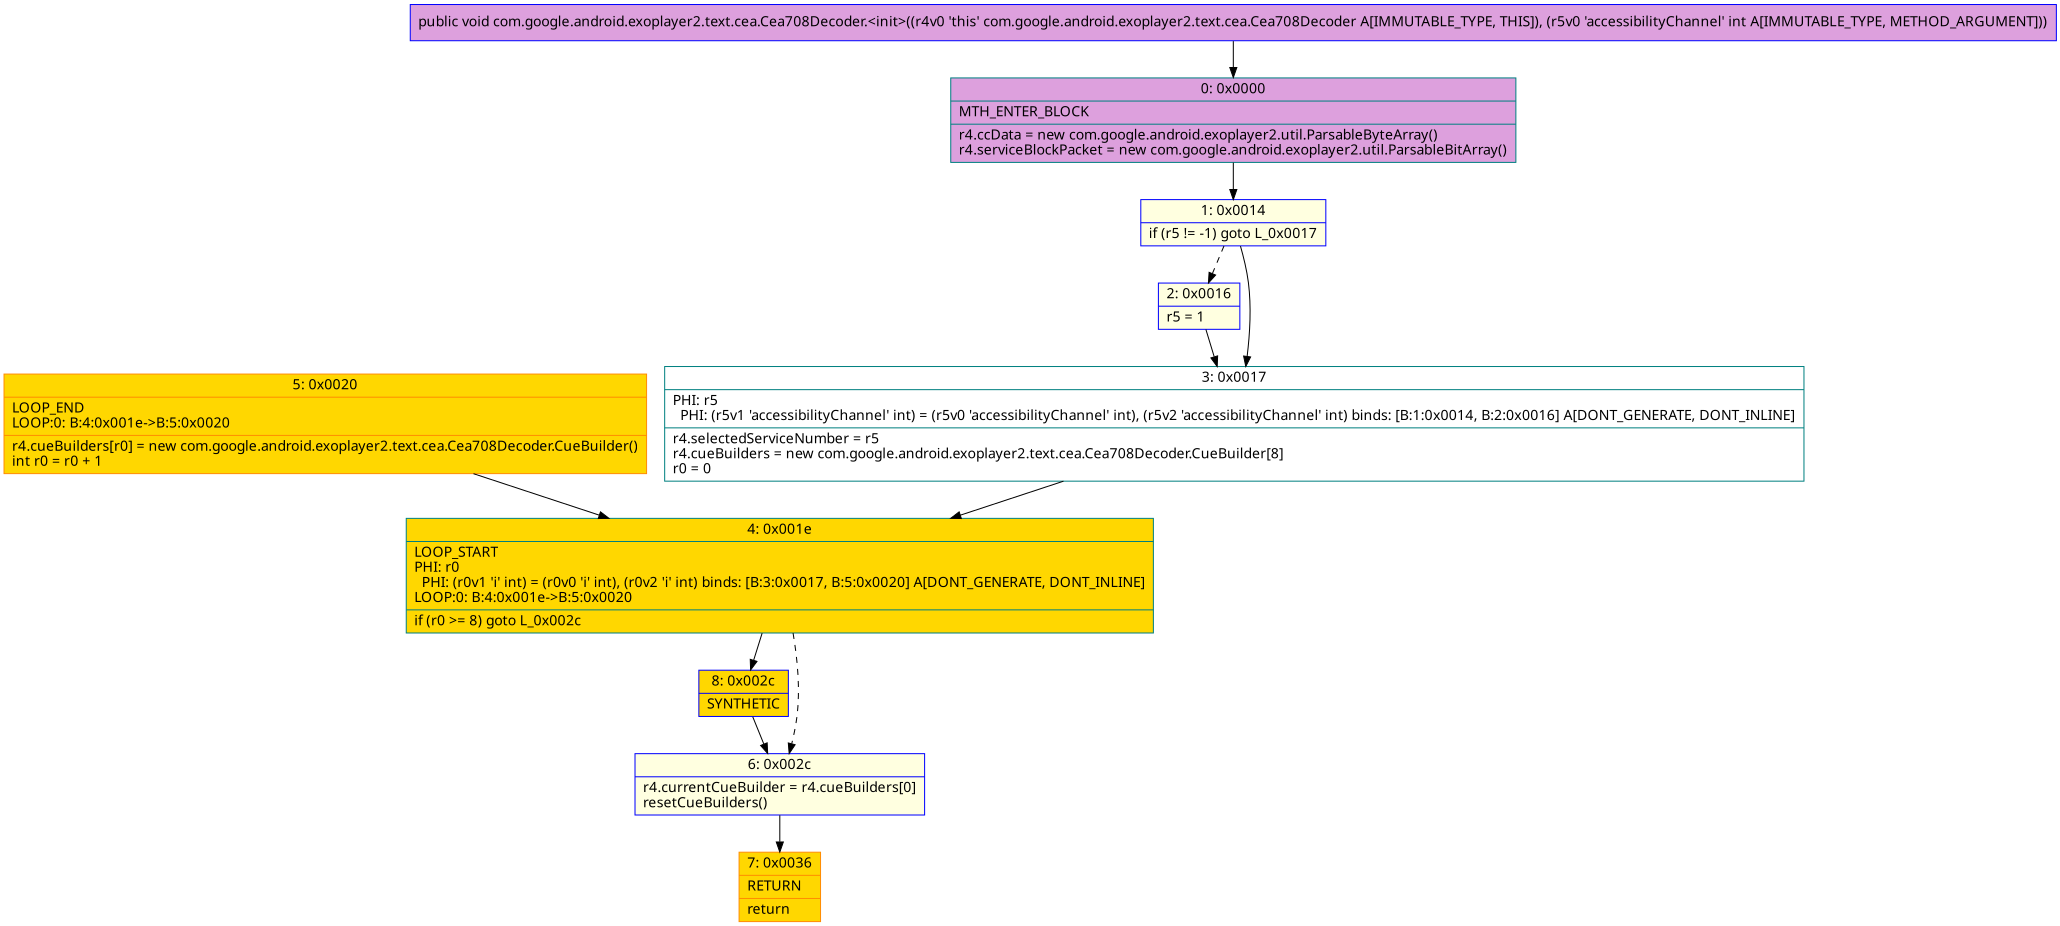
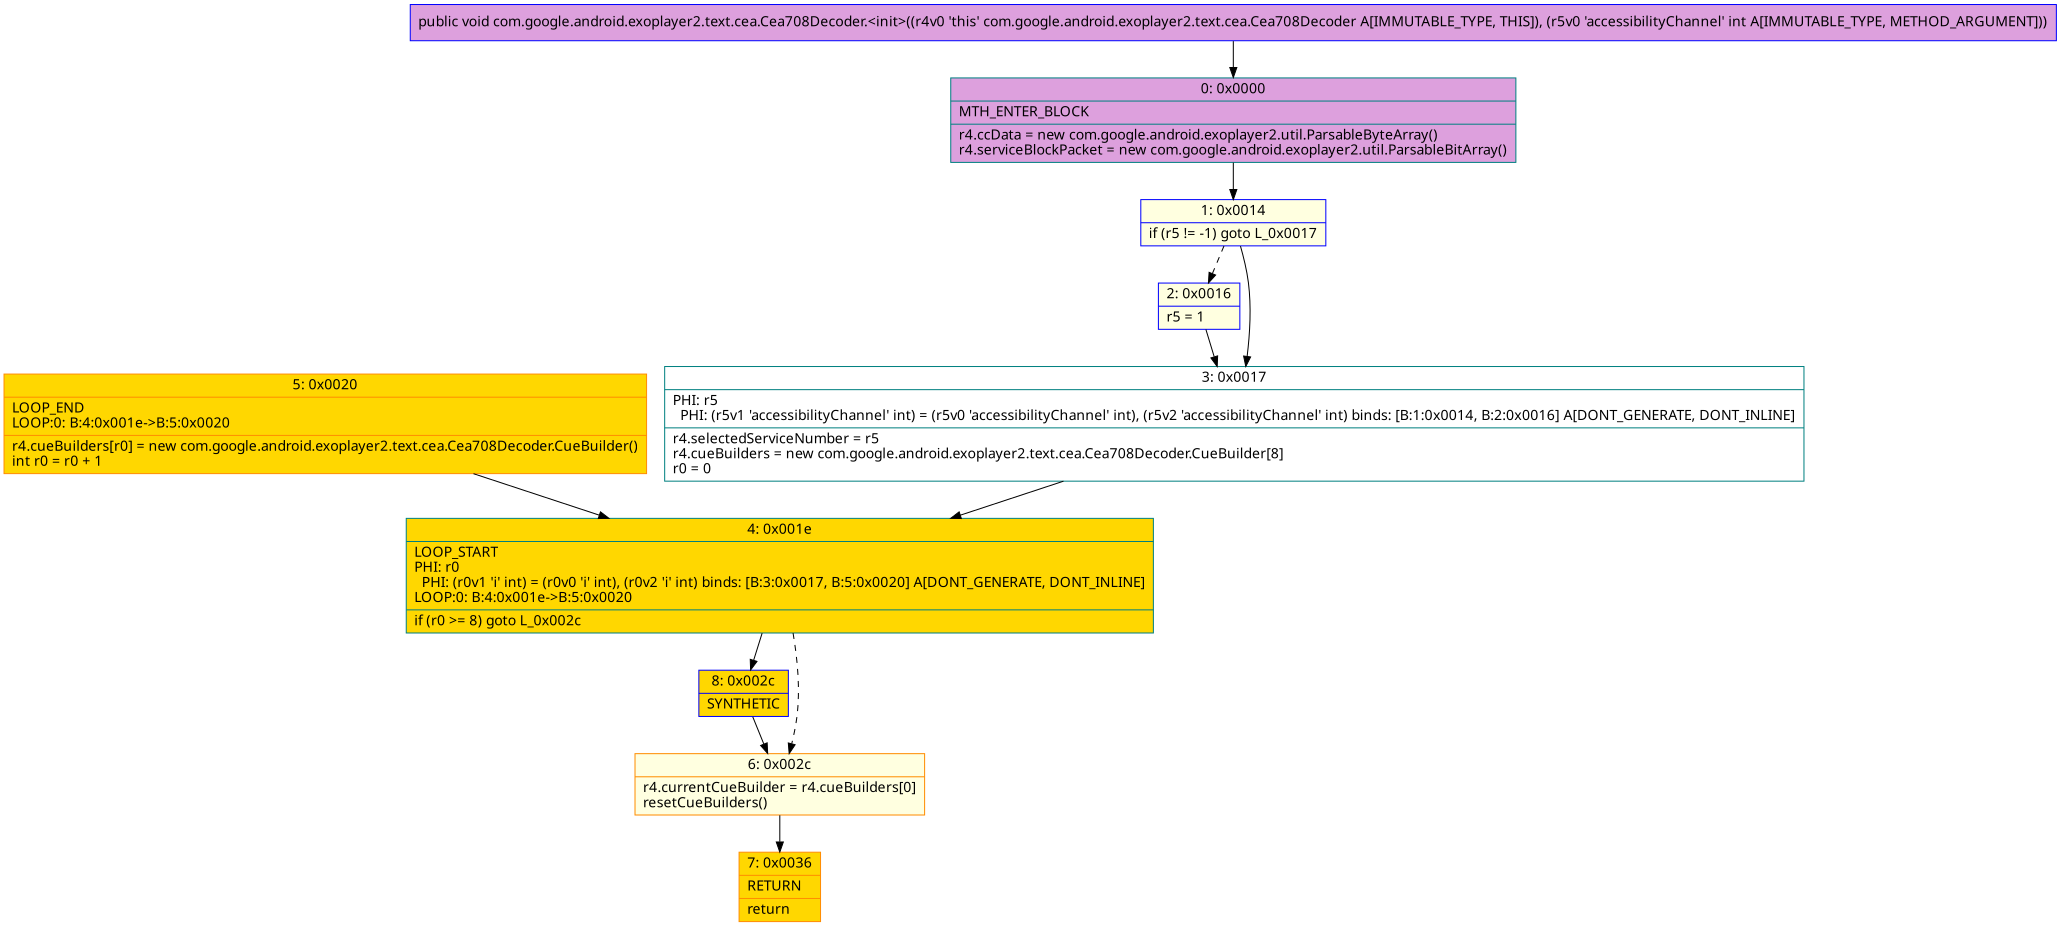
  digraph {
    fontname="Noto Sans"
    node [color=blue fillcolor=gold fontname="Noto Sans" shape=record style=filled]
    edge [fontname="Noto Sans"]
    n1 [color=teal fillcolor=plum label="{0\:\ 0x0000|MTH_ENTER_BLOCK\l|r4.ccData = new com.google.android.exoplayer2.util.ParsableByteArray()\lr4.serviceBlockPacket = new com.google.android.exoplayer2.util.ParsableBitArray()\l}"]
    n2 [fillcolor=lightyellow label="{1\:\ 0x0014|if (r5 != \-1) goto L_0x0017\l}"]
    n3 [fillcolor=lightyellow label="{2\:\ 0x0016|r5 = 1\l}"]
    n4 [color=teal fillcolor=white label="{3\:\ 0x0017|PHI: r5 \l  PHI: (r5v1 'accessibilityChannel' int) = (r5v0 'accessibilityChannel' int), (r5v2 'accessibilityChannel' int) binds: [B:1:0x0014, B:2:0x0016] A[DONT_GENERATE, DONT_INLINE]\l|r4.selectedServiceNumber = r5\lr4.cueBuilders = new com.google.android.exoplayer2.text.cea.Cea708Decoder.CueBuilder[8]\lr0 = 0\l}"]
    n5 [color=teal label="{4\:\ 0x001e|LOOP_START\lPHI: r0 \l  PHI: (r0v1 'i' int) = (r0v0 'i' int), (r0v2 'i' int) binds: [B:3:0x0017, B:5:0x0020] A[DONT_GENERATE, DONT_INLINE]\lLOOP:0: B:4:0x001e\-\>B:5:0x0020\l|if (r0 \>= 8) goto L_0x002c\l}"]
    n6 [label="{8\:\ 0x002c|SYNTHETIC\l}"]
-   n7 [fillcolor=lightyellow label="{6\:\ 0x002c|r4.currentCueBuilder = r4.cueBuilders[0]\lresetCueBuilders()\l}"]
+   n7 [color=darkorange fillcolor=lightyellow label="{6\:\ 0x002c|r4.currentCueBuilder = r4.cueBuilders[0]\lresetCueBuilders()\l}"]
    n8 [color=darkorange label="{5\:\ 0x0020|LOOP_END\lLOOP:0: B:4:0x001e\-\>B:5:0x0020\l|r4.cueBuilders[r0] = new com.google.android.exoplayer2.text.cea.Cea708Decoder.CueBuilder()\lint r0 = r0 + 1\l}"]
    n9 [color=darkorange label="{7\:\ 0x0036|RETURN\l|return\l}"]
    n10 [fillcolor=plum label="{public void com.google.android.exoplayer2.text.cea.Cea708Decoder.\<init\>((r4v0 'this' com.google.android.exoplayer2.text.cea.Cea708Decoder A[IMMUTABLE_TYPE, THIS]), (r5v0 'accessibilityChannel' int A[IMMUTABLE_TYPE, METHOD_ARGUMENT])) }"]
    n1 -> n2
    n2 -> n3 [style=dashed]
    n2 -> n4
    n3 -> n4
    n4 -> n5
    n5 -> n6
    n5 -> n7 [style=dashed]
    n6 -> n7
    n7 -> n9
    n8 -> n5
    n10 -> n1
  }
